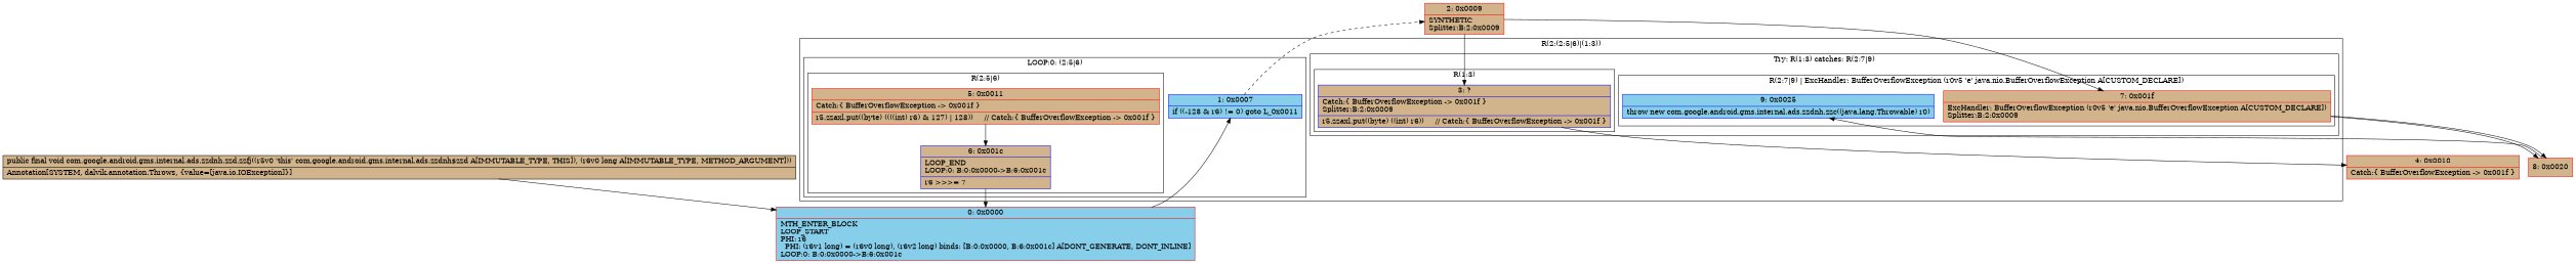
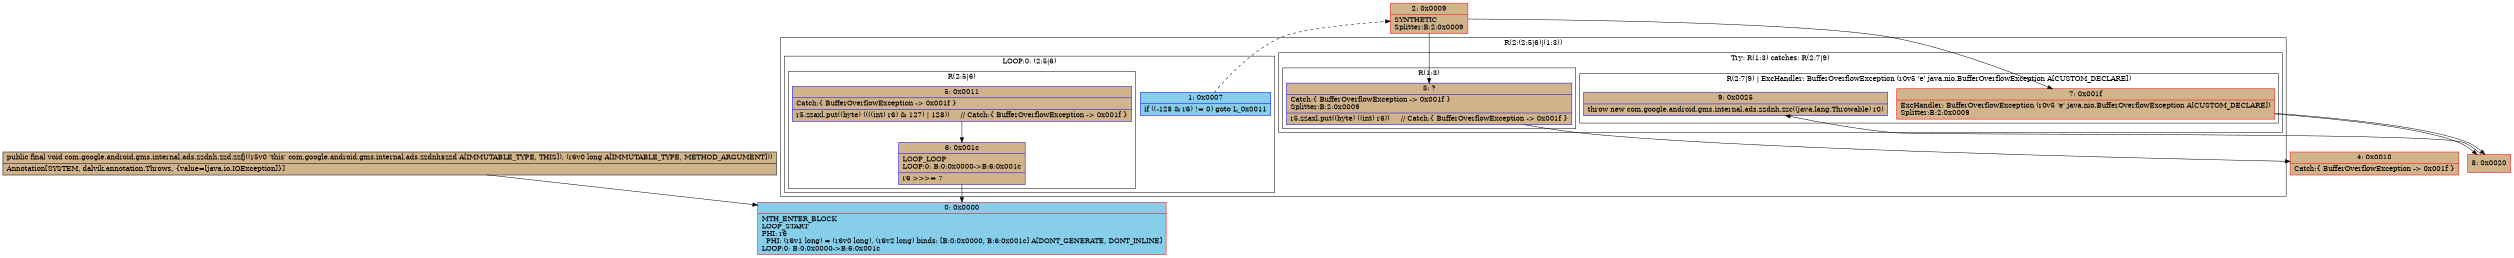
  digraph {
    node [color=blue fillcolor=tan shape=record style=filled]
-   n1 [color=red label="{5\:\ 0x0011|Catch:\{ BufferOverflowException \-\> 0x001f \}\l|r5.zzaxl.put((byte) ((((int) r6) & 127) \| 128))     \/\/ Catch:\{ BufferOverflowException \-\> 0x001f \}\l}"]
-   n2 [label="{6\:\ 0x001c|LOOP_END\lLOOP:0: B:0:0x0000\-\>B:6:0x001c\l|r6 \>\>\>= 7\l}"]
+   n1 [label="{5\:\ 0x0011|Catch:\{ BufferOverflowException \-\> 0x001f \}\l|r5.zzaxl.put((byte) ((((int) r6) & 127) \| 128))     \/\/ Catch:\{ BufferOverflowException \-\> 0x001f \}\l}"]
+   n2 [label="{6\:\ 0x001c|LOOP_LOOP\lLOOP:0: B:0:0x0000\-\>B:6:0x001c\l|r6 \>\>\>= 7\l}"]
    n3 [fillcolor=skyblue label="{1\:\ 0x0007|if ((\-128 & r6) != 0) goto L_0x0011\l}"]
    n4 [label="{3\:\ ?|Catch:\{ BufferOverflowException \-\> 0x001f \}\lSplitter:B:2:0x0009\l|r5.zzaxl.put((byte) ((int) r6))     \/\/ Catch:\{ BufferOverflowException \-\> 0x001f \}\l}"]
    n5 [color=red label="{7\:\ 0x001f|ExcHandler: BufferOverflowException (r0v5 'e' java.nio.BufferOverflowException A[CUSTOM_DECLARE])\lSplitter:B:2:0x0009\l}"]
-   n6 [fillcolor=skyblue label="{9\:\ 0x0025|throw new com.google.android.gms.internal.ads.zzdnh.zzc((java.lang.Throwable) r0)\l}"]
+   n6 [label="{9\:\ 0x0025|throw new com.google.android.gms.internal.ads.zzdnh.zzc((java.lang.Throwable) r0)\l}"]
    n7 [color=red fillcolor=skyblue label="{0\:\ 0x0000|MTH_ENTER_BLOCK\lLOOP_START\lPHI: r6 \l  PHI: (r6v1 long) = (r6v0 long), (r6v2 long) binds: [B:0:0x0000, B:6:0x001c] A[DONT_GENERATE, DONT_INLINE]\lLOOP:0: B:0:0x0000\-\>B:6:0x001c\l}"]
    n8 [color=red label="{2\:\ 0x0009|SYNTHETIC\lSplitter:B:2:0x0009\l}"]
    n9 [color=red label="{4\:\ 0x0010|Catch:\{ BufferOverflowException \-\> 0x001f \}\l}"]
    n10 [color=red label="{8\:\ 0x0020}"]
    n11 [label="{public final void com.google.android.gms.internal.ads.zzdnh.zzd.zzfj((r5v0 'this' com.google.android.gms.internal.ads.zzdnh$zzd A[IMMUTABLE_TYPE, THIS]), (r6v0 long A[IMMUTABLE_TYPE, METHOD_ARGUMENT]))  | Annotation[SYSTEM, dalvik.annotation.Throws, \{value=[java.io.IOException]\}]\l}" color=""]
    subgraph cluster_1 {
      label="R(2:(2:5|6)|(1:3))"
      subgraph cluster_2 {
        label="LOOP:0: (2:5|6)"
        n3
        subgraph cluster_3 {
          label="R(2:5|6)"
          n1
          n2
        }
      }
      subgraph cluster_4 {
        label="Try: R(1:3) catches: R(2:7|9)"
        subgraph cluster_5 {
          label="R(1:3)"
          n4
        }
        subgraph cluster_6 {
          label="R(2:7|9) | ExcHandler: BufferOverflowException (r0v5 'e' java.nio.BufferOverflowException A[CUSTOM_DECLARE])\l"
          n5
          n6
        }
      }
    }
    subgraph cluster_7 {
      label="R(2:7|9) | ExcHandler: BufferOverflowException (r0v5 'e' java.nio.BufferOverflowException A[CUSTOM_DECLARE])\l"
    }
    n1 -> n2
    n2 -> n7
    n3 -> n8 [style=dashed]
    n4 -> n9
    n5 -> n10
    n5 -> n10
-   n7 -> n3
    n8 -> n4
    n8 -> n5
    n10 -> n6
    n11 -> n7
  }
